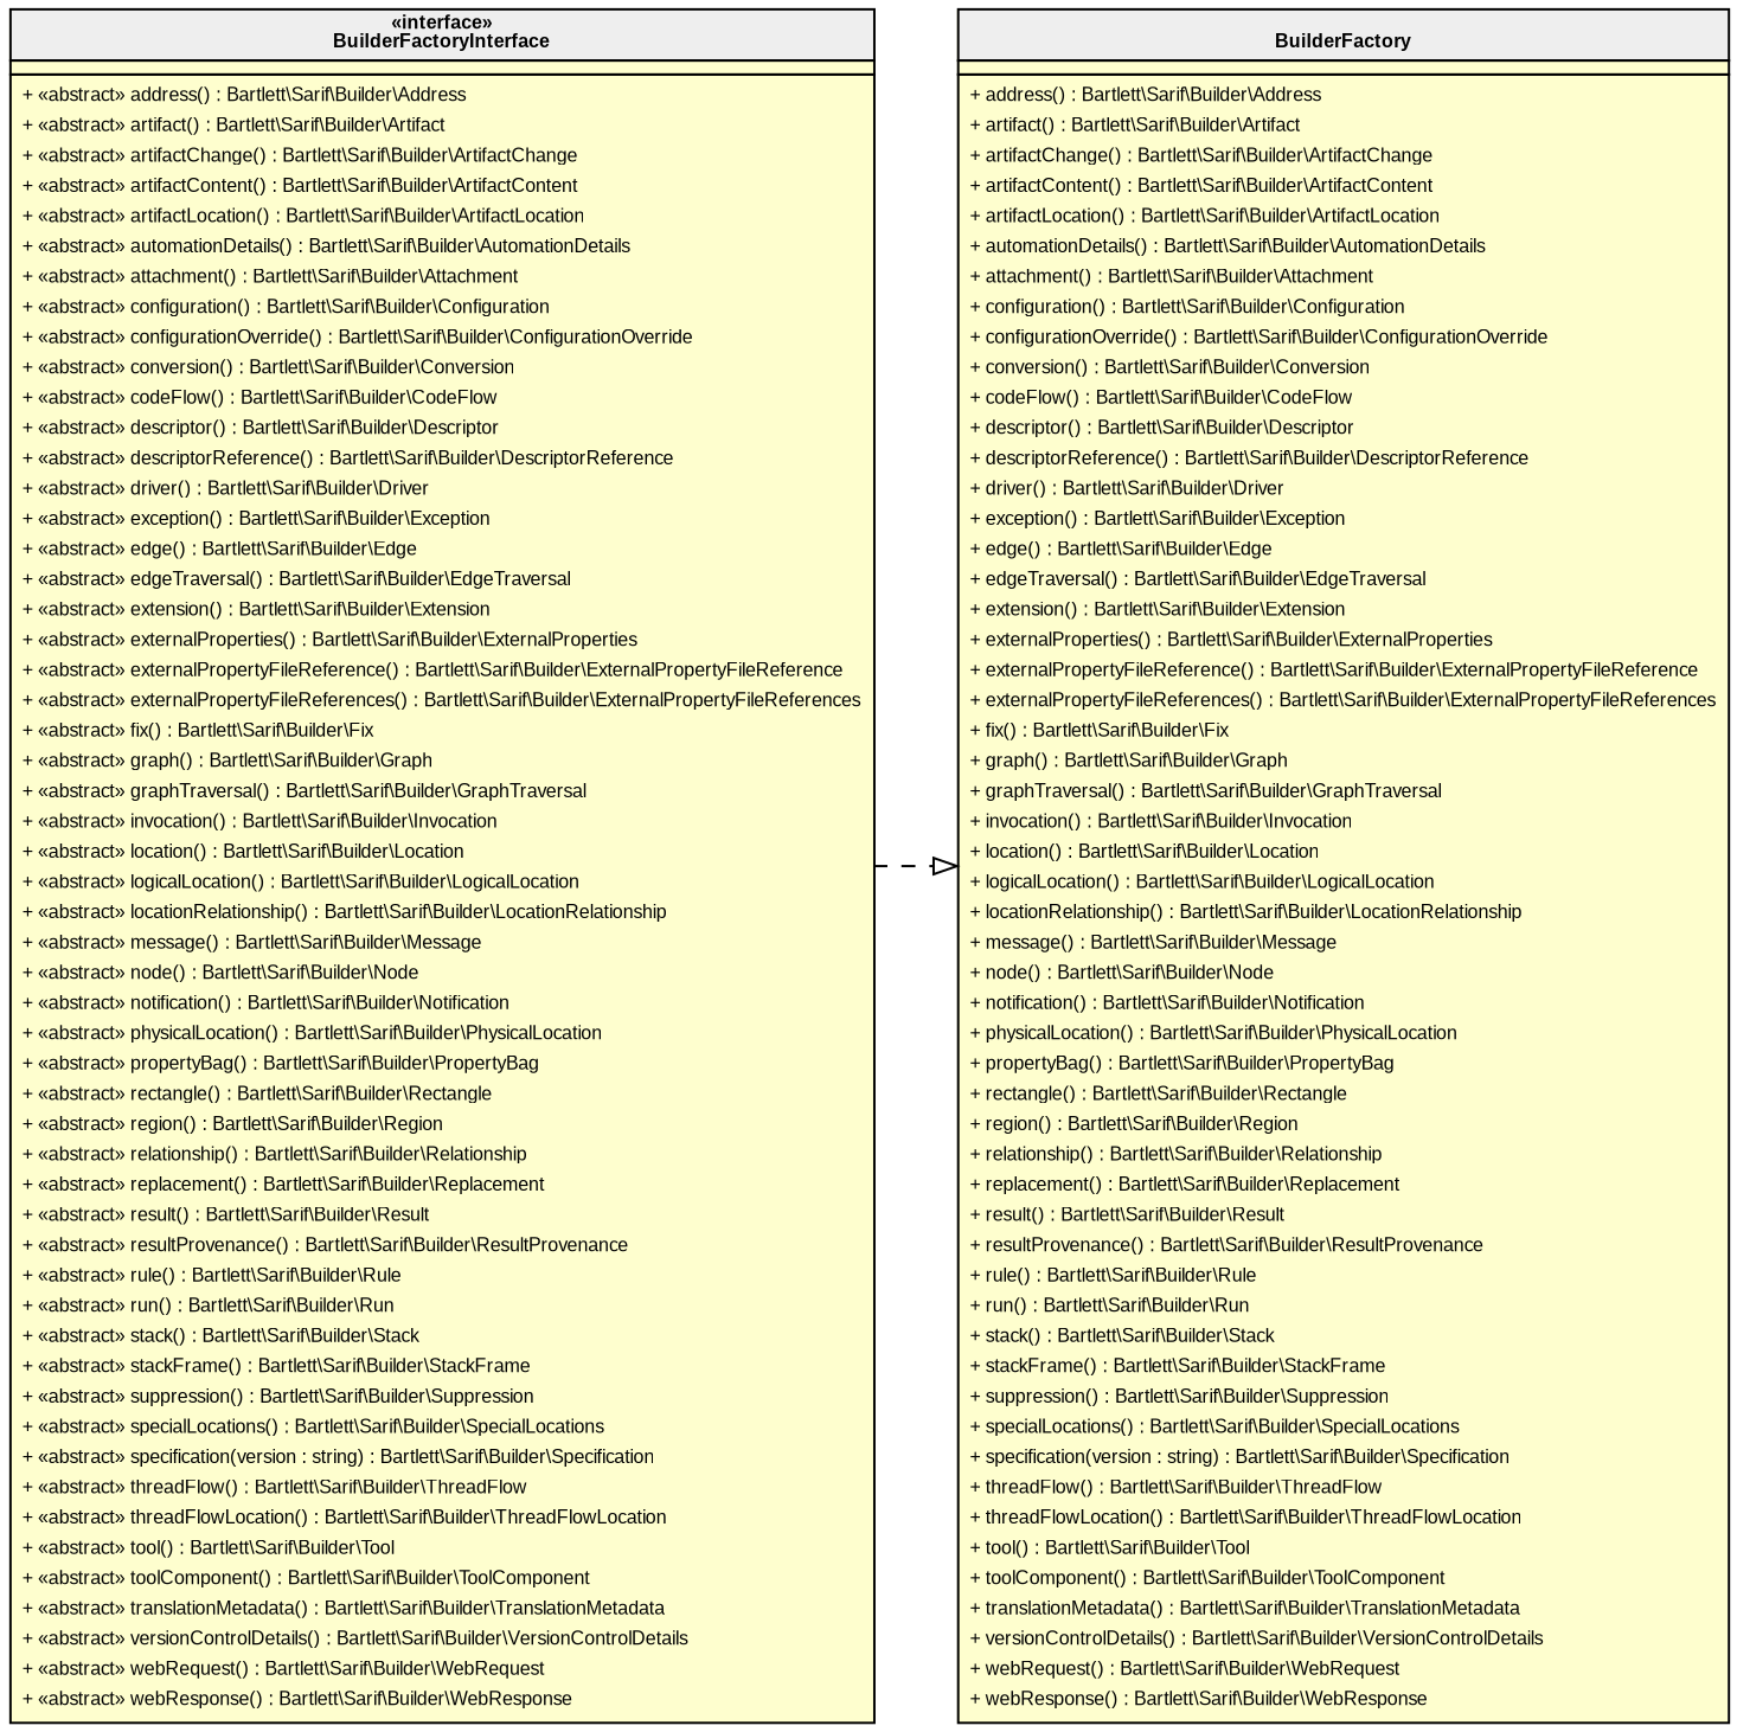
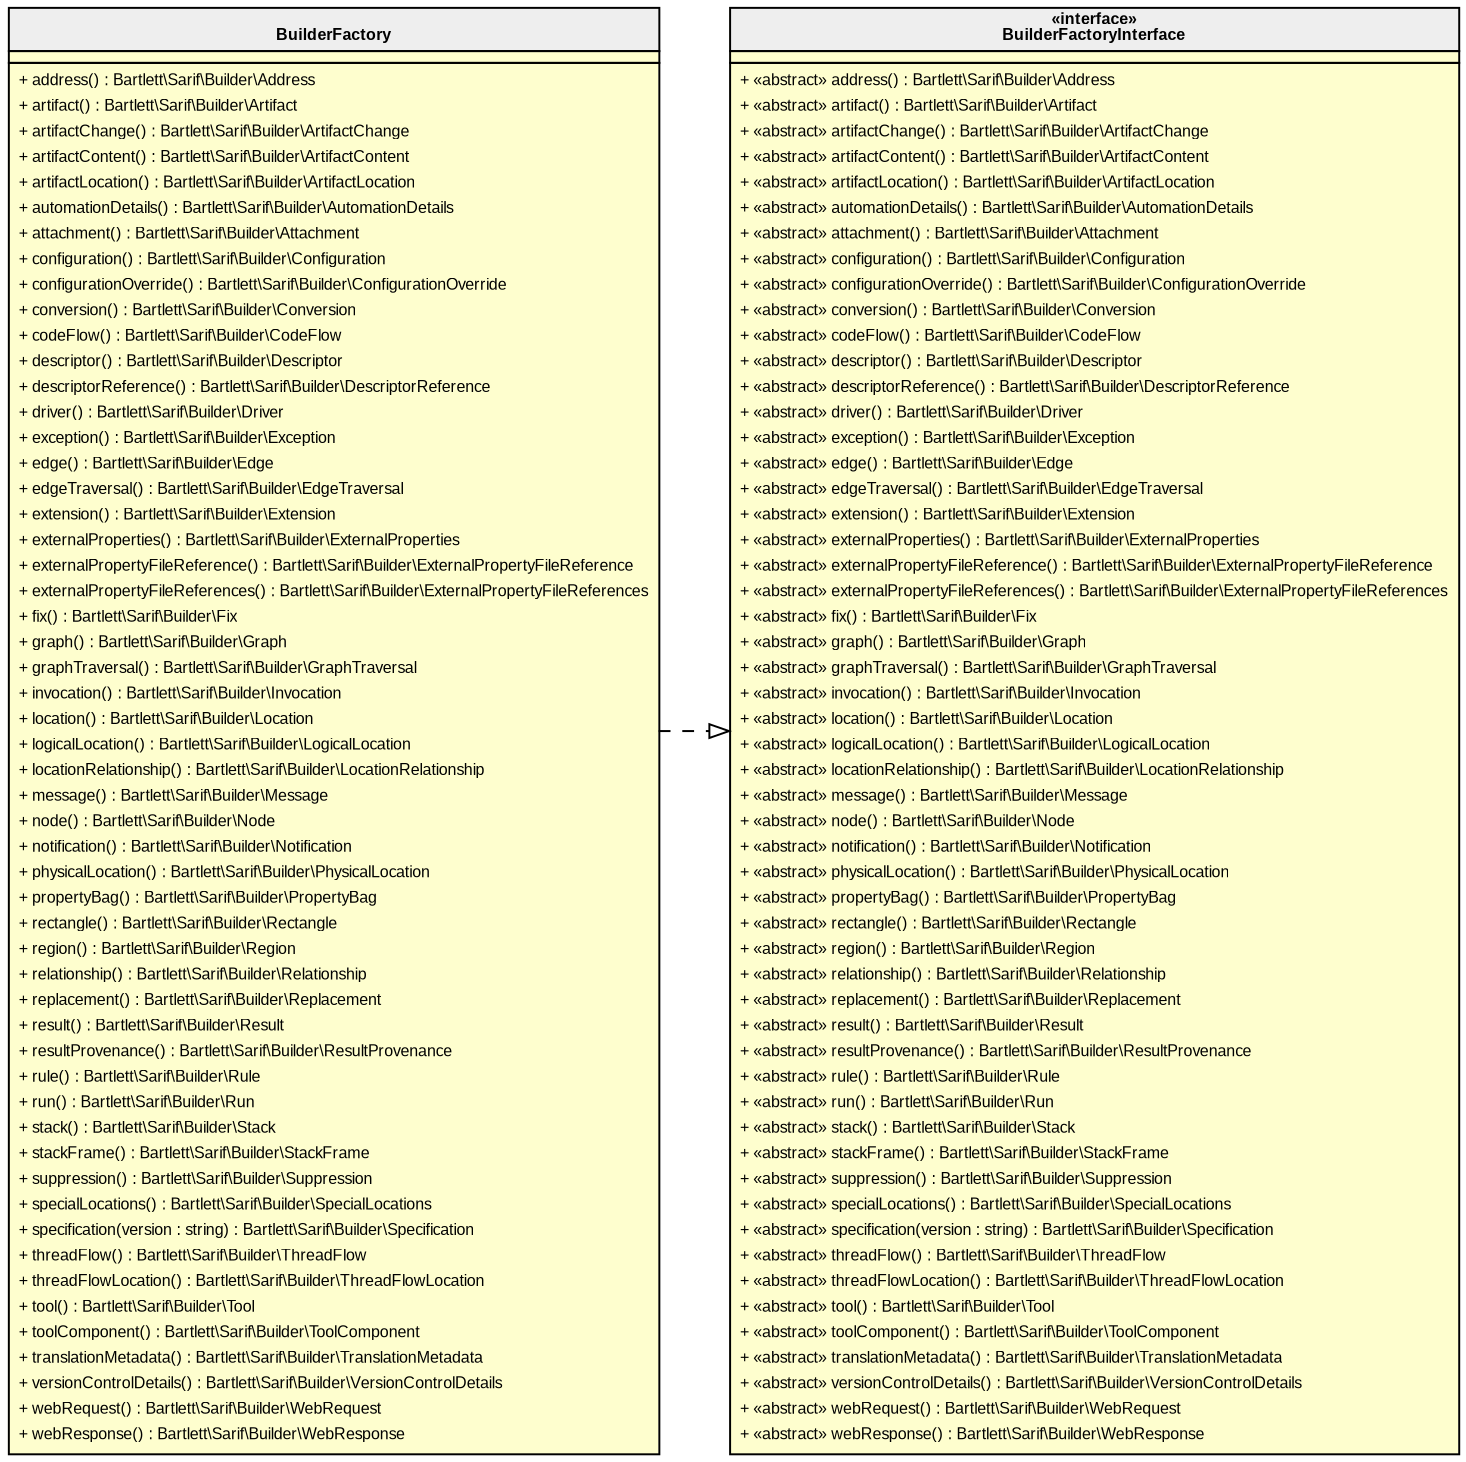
  digraph {
    rankdir=LR
    fontname="Liberation Sans"
    node [fillcolor="#FEFECE" fontname="Liberation Sans" fontsize=8 margin=0 shape=none style=filled]
    "Bartlett\\Sarif\\Factory\\BuilderFactory" [label=< <table cellspacing="0" border="0" cellborder="1">     <tr><td bgcolor="#eeeeee"><b><br/>BuilderFactory</b></td></tr>     <tr><td></td></tr>     <tr><td><table border="0" cellspacing="0" cellpadding="2">     <tr><td align="left">+ address() : Bartlett\\Sarif\\Builder\\Address</td></tr>     <tr><td align="left">+ artifact() : Bartlett\\Sarif\\Builder\\Artifact</td></tr>     <tr><td align="left">+ artifactChange() : Bartlett\\Sarif\\Builder\\ArtifactChange</td></tr>     <tr><td align="left">+ artifactContent() : Bartlett\\Sarif\\Builder\\ArtifactContent</td></tr>     <tr><td align="left">+ artifactLocation() : Bartlett\\Sarif\\Builder\\ArtifactLocation</td></tr>     <tr><td align="left">+ automationDetails() : Bartlett\\Sarif\\Builder\\AutomationDetails</td></tr>     <tr><td align="left">+ attachment() : Bartlett\\Sarif\\Builder\\Attachment</td></tr>     <tr><td align="left">+ configuration() : Bartlett\\Sarif\\Builder\\Configuration</td></tr>     <tr><td align="left">+ configurationOverride() : Bartlett\\Sarif\\Builder\\ConfigurationOverride</td></tr>     <tr><td align="left">+ conversion() : Bartlett\\Sarif\\Builder\\Conversion</td></tr>     <tr><td align="left">+ codeFlow() : Bartlett\\Sarif\\Builder\\CodeFlow</td></tr>     <tr><td align="left">+ descriptor() : Bartlett\\Sarif\\Builder\\Descriptor</td></tr>     <tr><td align="left">+ descriptorReference() : Bartlett\\Sarif\\Builder\\DescriptorReference</td></tr>     <tr><td align="left">+ driver() : Bartlett\\Sarif\\Builder\\Driver</td></tr>     <tr><td align="left">+ exception() : Bartlett\\Sarif\\Builder\\Exception</td></tr>     <tr><td align="left">+ edge() : Bartlett\\Sarif\\Builder\\Edge</td></tr>     <tr><td align="left">+ edgeTraversal() : Bartlett\\Sarif\\Builder\\EdgeTraversal</td></tr>     <tr><td align="left">+ extension() : Bartlett\\Sarif\\Builder\\Extension</td></tr>     <tr><td align="left">+ externalProperties() : Bartlett\\Sarif\\Builder\\ExternalProperties</td></tr>     <tr><td align="left">+ externalPropertyFileReference() : Bartlett\\Sarif\\Builder\\ExternalPropertyFileReference</td></tr>     <tr><td align="left">+ externalPropertyFileReferences() : Bartlett\\Sarif\\Builder\\ExternalPropertyFileReferences</td></tr>     <tr><td align="left">+ fix() : Bartlett\\Sarif\\Builder\\Fix</td></tr>     <tr><td align="left">+ graph() : Bartlett\\Sarif\\Builder\\Graph</td></tr>     <tr><td align="left">+ graphTraversal() : Bartlett\\Sarif\\Builder\\GraphTraversal</td></tr>     <tr><td align="left">+ invocation() : Bartlett\\Sarif\\Builder\\Invocation</td></tr>     <tr><td align="left">+ location() : Bartlett\\Sarif\\Builder\\Location</td></tr>     <tr><td align="left">+ logicalLocation() : Bartlett\\Sarif\\Builder\\LogicalLocation</td></tr>     <tr><td align="left">+ locationRelationship() : Bartlett\\Sarif\\Builder\\LocationRelationship</td></tr>     <tr><td align="left">+ message() : Bartlett\\Sarif\\Builder\\Message</td></tr>     <tr><td align="left">+ node() : Bartlett\\Sarif\\Builder\\Node</td></tr>     <tr><td align="left">+ notification() : Bartlett\\Sarif\\Builder\\Notification</td></tr>     <tr><td align="left">+ physicalLocation() : Bartlett\\Sarif\\Builder\\PhysicalLocation</td></tr>     <tr><td align="left">+ propertyBag() : Bartlett\\Sarif\\Builder\\PropertyBag</td></tr>     <tr><td align="left">+ rectangle() : Bartlett\\Sarif\\Builder\\Rectangle</td></tr>     <tr><td align="left">+ region() : Bartlett\\Sarif\\Builder\\Region</td></tr>     <tr><td align="left">+ relationship() : Bartlett\\Sarif\\Builder\\Relationship</td></tr>     <tr><td align="left">+ replacement() : Bartlett\\Sarif\\Builder\\Replacement</td></tr>     <tr><td align="left">+ result() : Bartlett\\Sarif\\Builder\\Result</td></tr>     <tr><td align="left">+ resultProvenance() : Bartlett\\Sarif\\Builder\\ResultProvenance</td></tr>     <tr><td align="left">+ rule() : Bartlett\\Sarif\\Builder\\Rule</td></tr>     <tr><td align="left">+ run() : Bartlett\\Sarif\\Builder\\Run</td></tr>     <tr><td align="left">+ stack() : Bartlett\\Sarif\\Builder\\Stack</td></tr>     <tr><td align="left">+ stackFrame() : Bartlett\\Sarif\\Builder\\StackFrame</td></tr>     <tr><td align="left">+ suppression() : Bartlett\\Sarif\\Builder\\Suppression</td></tr>     <tr><td align="left">+ specialLocations() : Bartlett\\Sarif\\Builder\\SpecialLocations</td></tr>     <tr><td align="left">+ specification(version : string) : Bartlett\\Sarif\\Builder\\Specification</td></tr>     <tr><td align="left">+ threadFlow() : Bartlett\\Sarif\\Builder\\ThreadFlow</td></tr>     <tr><td align="left">+ threadFlowLocation() : Bartlett\\Sarif\\Builder\\ThreadFlowLocation</td></tr>     <tr><td align="left">+ tool() : Bartlett\\Sarif\\Builder\\Tool</td></tr>     <tr><td align="left">+ toolComponent() : Bartlett\\Sarif\\Builder\\ToolComponent</td></tr>     <tr><td align="left">+ translationMetadata() : Bartlett\\Sarif\\Builder\\TranslationMetadata</td></tr>     <tr><td align="left">+ versionControlDetails() : Bartlett\\Sarif\\Builder\\VersionControlDetails</td></tr>     <tr><td align="left">+ webRequest() : Bartlett\\Sarif\\Builder\\WebRequest</td></tr>     <tr><td align="left">+ webResponse() : Bartlett\\Sarif\\Builder\\WebResponse</td></tr> </table></td></tr> </table>>]
    "Bartlett\\Sarif\\Contract\\BuilderFactoryInterface" [label=< <table cellspacing="0" border="0" cellborder="1">     <tr><td bgcolor="#eeeeee"><b>«interface»<br/>BuilderFactoryInterface</b></td></tr>     <tr><td></td></tr>     <tr><td><table border="0" cellspacing="0" cellpadding="2">     <tr><td align="left">+ «abstract» address() : Bartlett\\Sarif\\Builder\\Address</td></tr>     <tr><td align="left">+ «abstract» artifact() : Bartlett\\Sarif\\Builder\\Artifact</td></tr>     <tr><td align="left">+ «abstract» artifactChange() : Bartlett\\Sarif\\Builder\\ArtifactChange</td></tr>     <tr><td align="left">+ «abstract» artifactContent() : Bartlett\\Sarif\\Builder\\ArtifactContent</td></tr>     <tr><td align="left">+ «abstract» artifactLocation() : Bartlett\\Sarif\\Builder\\ArtifactLocation</td></tr>     <tr><td align="left">+ «abstract» automationDetails() : Bartlett\\Sarif\\Builder\\AutomationDetails</td></tr>     <tr><td align="left">+ «abstract» attachment() : Bartlett\\Sarif\\Builder\\Attachment</td></tr>     <tr><td align="left">+ «abstract» configuration() : Bartlett\\Sarif\\Builder\\Configuration</td></tr>     <tr><td align="left">+ «abstract» configurationOverride() : Bartlett\\Sarif\\Builder\\ConfigurationOverride</td></tr>     <tr><td align="left">+ «abstract» conversion() : Bartlett\\Sarif\\Builder\\Conversion</td></tr>     <tr><td align="left">+ «abstract» codeFlow() : Bartlett\\Sarif\\Builder\\CodeFlow</td></tr>     <tr><td align="left">+ «abstract» descriptor() : Bartlett\\Sarif\\Builder\\Descriptor</td></tr>     <tr><td align="left">+ «abstract» descriptorReference() : Bartlett\\Sarif\\Builder\\DescriptorReference</td></tr>     <tr><td align="left">+ «abstract» driver() : Bartlett\\Sarif\\Builder\\Driver</td></tr>     <tr><td align="left">+ «abstract» exception() : Bartlett\\Sarif\\Builder\\Exception</td></tr>     <tr><td align="left">+ «abstract» edge() : Bartlett\\Sarif\\Builder\\Edge</td></tr>     <tr><td align="left">+ «abstract» edgeTraversal() : Bartlett\\Sarif\\Builder\\EdgeTraversal</td></tr>     <tr><td align="left">+ «abstract» extension() : Bartlett\\Sarif\\Builder\\Extension</td></tr>     <tr><td align="left">+ «abstract» externalProperties() : Bartlett\\Sarif\\Builder\\ExternalProperties</td></tr>     <tr><td align="left">+ «abstract» externalPropertyFileReference() : Bartlett\\Sarif\\Builder\\ExternalPropertyFileReference</td></tr>     <tr><td align="left">+ «abstract» externalPropertyFileReferences() : Bartlett\\Sarif\\Builder\\ExternalPropertyFileReferences</td></tr>     <tr><td align="left">+ «abstract» fix() : Bartlett\\Sarif\\Builder\\Fix</td></tr>     <tr><td align="left">+ «abstract» graph() : Bartlett\\Sarif\\Builder\\Graph</td></tr>     <tr><td align="left">+ «abstract» graphTraversal() : Bartlett\\Sarif\\Builder\\GraphTraversal</td></tr>     <tr><td align="left">+ «abstract» invocation() : Bartlett\\Sarif\\Builder\\Invocation</td></tr>     <tr><td align="left">+ «abstract» location() : Bartlett\\Sarif\\Builder\\Location</td></tr>     <tr><td align="left">+ «abstract» logicalLocation() : Bartlett\\Sarif\\Builder\\LogicalLocation</td></tr>     <tr><td align="left">+ «abstract» locationRelationship() : Bartlett\\Sarif\\Builder\\LocationRelationship</td></tr>     <tr><td align="left">+ «abstract» message() : Bartlett\\Sarif\\Builder\\Message</td></tr>     <tr><td align="left">+ «abstract» node() : Bartlett\\Sarif\\Builder\\Node</td></tr>     <tr><td align="left">+ «abstract» notification() : Bartlett\\Sarif\\Builder\\Notification</td></tr>     <tr><td align="left">+ «abstract» physicalLocation() : Bartlett\\Sarif\\Builder\\PhysicalLocation</td></tr>     <tr><td align="left">+ «abstract» propertyBag() : Bartlett\\Sarif\\Builder\\PropertyBag</td></tr>     <tr><td align="left">+ «abstract» rectangle() : Bartlett\\Sarif\\Builder\\Rectangle</td></tr>     <tr><td align="left">+ «abstract» region() : Bartlett\\Sarif\\Builder\\Region</td></tr>     <tr><td align="left">+ «abstract» relationship() : Bartlett\\Sarif\\Builder\\Relationship</td></tr>     <tr><td align="left">+ «abstract» replacement() : Bartlett\\Sarif\\Builder\\Replacement</td></tr>     <tr><td align="left">+ «abstract» result() : Bartlett\\Sarif\\Builder\\Result</td></tr>     <tr><td align="left">+ «abstract» resultProvenance() : Bartlett\\Sarif\\Builder\\ResultProvenance</td></tr>     <tr><td align="left">+ «abstract» rule() : Bartlett\\Sarif\\Builder\\Rule</td></tr>     <tr><td align="left">+ «abstract» run() : Bartlett\\Sarif\\Builder\\Run</td></tr>     <tr><td align="left">+ «abstract» stack() : Bartlett\\Sarif\\Builder\\Stack</td></tr>     <tr><td align="left">+ «abstract» stackFrame() : Bartlett\\Sarif\\Builder\\StackFrame</td></tr>     <tr><td align="left">+ «abstract» suppression() : Bartlett\\Sarif\\Builder\\Suppression</td></tr>     <tr><td align="left">+ «abstract» specialLocations() : Bartlett\\Sarif\\Builder\\SpecialLocations</td></tr>     <tr><td align="left">+ «abstract» specification(version : string) : Bartlett\\Sarif\\Builder\\Specification</td></tr>     <tr><td align="left">+ «abstract» threadFlow() : Bartlett\\Sarif\\Builder\\ThreadFlow</td></tr>     <tr><td align="left">+ «abstract» threadFlowLocation() : Bartlett\\Sarif\\Builder\\ThreadFlowLocation</td></tr>     <tr><td align="left">+ «abstract» tool() : Bartlett\\Sarif\\Builder\\Tool</td></tr>     <tr><td align="left">+ «abstract» toolComponent() : Bartlett\\Sarif\\Builder\\ToolComponent</td></tr>     <tr><td align="left">+ «abstract» translationMetadata() : Bartlett\\Sarif\\Builder\\TranslationMetadata</td></tr>     <tr><td align="left">+ «abstract» versionControlDetails() : Bartlett\\Sarif\\Builder\\VersionControlDetails</td></tr>     <tr><td align="left">+ «abstract» webRequest() : Bartlett\\Sarif\\Builder\\WebRequest</td></tr>     <tr><td align="left">+ «abstract» webResponse() : Bartlett\\Sarif\\Builder\\WebResponse</td></tr> </table></td></tr> </table>>]
    subgraph sub_1 {
      bgcolor=Bisque
      label="Bartlett\\Sarif\\Factory"
      "Bartlett\\Sarif\\Factory\\BuilderFactory"
    }
    subgraph sub_2 {
      bgcolor=BurlyWood
      label="Bartlett\\Sarif\\Contract"
      "Bartlett\\Sarif\\Contract\\BuilderFactoryInterface"
    }
-   "Bartlett\\Sarif\\Contract\\BuilderFactoryInterface" -> "Bartlett\\Sarif\\Factory\\BuilderFactory" [arrowhead=empty fontname="Liberation Sans" fontsize=8 style=dashed]
+   "Bartlett\\Sarif\\Factory\\BuilderFactory" -> "Bartlett\\Sarif\\Contract\\BuilderFactoryInterface" [arrowhead=empty fontname="Liberation Sans" fontsize=8 style=dashed]
  }
